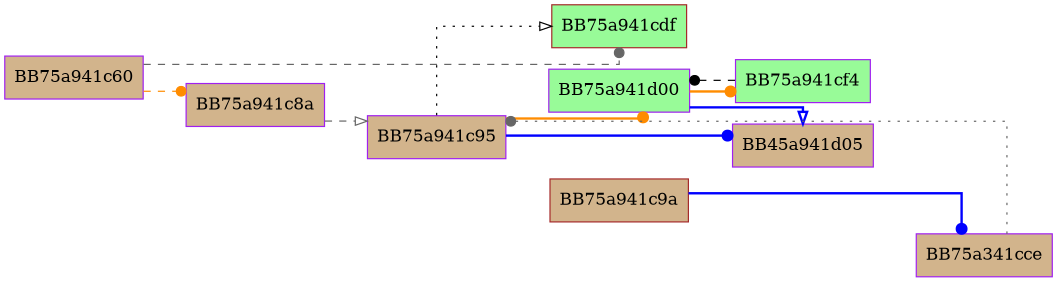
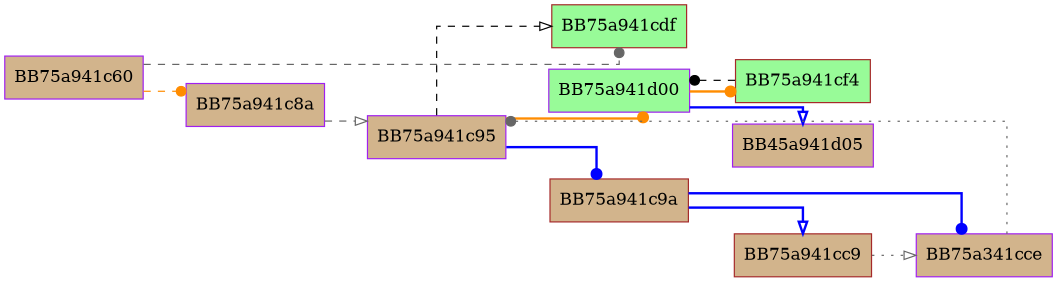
  digraph {
    rankdir=LR
    splines=ortho
    node [color=purple fillcolor=tan shape=box style=filled]
    edge [arrowhead=dot color=gray40 style=bold]
    BB75a941cdf [color=brown fillcolor=palegreen]
    BB75a941c60
    BB75a941c8a
    BB75a941c95
    BB75a941d00 [fillcolor=palegreen]
-   BB75a941cf4 [fillcolor=palegreen]
+   BB75a941cf4 [color=brown fillcolor=palegreen]
    n7 [label=BB45a941d05]
    BB75a941c9a [color=brown]
    n9 [label=BB75a341cce]
+   BB75a941cc9 [color=brown]
    BB75a941c60 -> BB75a941cdf [style=dashed]
    BB75a941c60 -> BB75a941c8a [color=darkorange style=dashed]
    BB75a941c8a -> BB75a941c95 [arrowhead=onormal style=dashed]
-   BB75a941c95 -> BB75a941cdf [arrowhead=onormal color=black style=dotted]
+   BB75a941c95 -> BB75a941cdf [arrowhead=onormal color=black style=dashed]
    BB75a941c95 -> BB75a941d00 [color=darkorange]
-   BB75a941c95 -> n7 [color=blue]
+   BB75a941c95 -> BB75a941c9a [color=blue]
    BB75a941d00 -> BB75a941cf4 [color=darkorange]
    BB75a941d00 -> n7 [arrowhead=onormal color=blue]
    BB75a941cf4 -> BB75a941d00 [color=black style=dashed]
    BB75a941c9a -> n9 [color=blue]
+   BB75a941c9a -> BB75a941cc9 [arrowhead=onormal color=blue]
    n9 -> BB75a941c95 [style=dotted]
+   BB75a941cc9 -> n9 [arrowhead=onormal style=dotted]
  }
